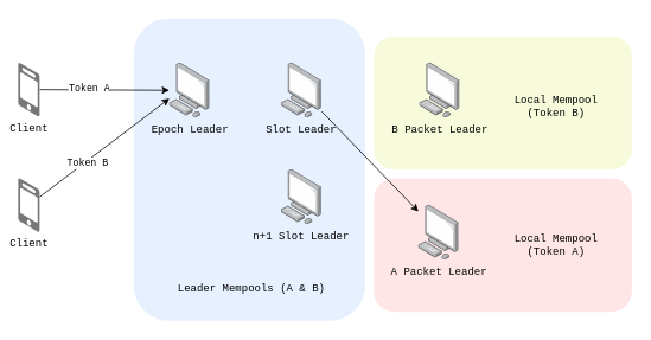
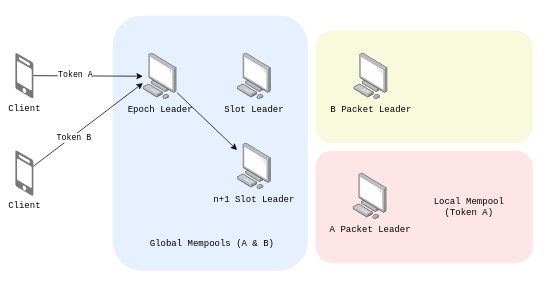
  <mxCell id="0" />
  <mxCell id="1" parent="0" />
  <mxCell id="2" value="" style="rounded=1;whiteSpace=wrap;html=1;strokeColor=none;fillColor=#FFE6E6;" parent="1" vertex="1"><mxGeometry x="420" y="200" width="290" height="150" as="geometry" /></mxCell>
  <mxCell id="3" value="" style="rounded=1;whiteSpace=wrap;html=1;strokeColor=none;fillColor=#F8FADC;" parent="1" vertex="1"><mxGeometry x="420" y="40" width="290" height="150" as="geometry" /></mxCell>
  <mxCell id="4" value="" style="rounded=1;whiteSpace=wrap;html=1;strokeColor=none;fillColor=#E6F0FF;" parent="1" vertex="1"><mxGeometry x="150" y="20" width="260" height="340" as="geometry" /></mxCell>
+ <mxCell id="5" value="" style="rounded=0;orthogonalLoop=1;jettySize=auto;html=1;" parent="1" source="6" target="12" edge="1"><mxGeometry relative="1" as="geometry" /></mxCell>
  <mxCell id="6" value="Epoch Leader" style="points=[];aspect=fixed;html=1;align=center;shadow=0;dashed=0;image;image=img/lib/allied_telesis/computer_and_terminals/Personal_Computer.svg;fontFamily=Courier New;labelBackgroundColor=none;" parent="1" vertex="1"><mxGeometry x="190" y="70" width="45.6" height="61.8" as="geometry" /></mxCell>
  <mxCell id="7" value="" style="rounded=0;orthogonalLoop=1;jettySize=auto;html=1;" parent="1" source="9" target="6" edge="1"><mxGeometry relative="1" as="geometry" /></mxCell>
  <mxCell id="8" value="Token A" style="edgeLabel;html=1;align=center;verticalAlign=middle;resizable=0;points=[];fontFamily=Courier New;" parent="7" vertex="1" connectable="0"><mxGeometry x="0.279" y="1" relative="1" as="geometry"><mxPoint x="-38" y="-1" as="offset" /></mxGeometry></mxCell>
  <mxCell id="9" value="Client" style="verticalLabelPosition=bottom;html=1;verticalAlign=top;strokeWidth=1;align=center;outlineConnect=0;dashed=0;outlineConnect=0;shape=mxgraph.aws3d.mobile_worker;aspect=fixed;strokeColor=none;fillColor=#777777;fontFamily=Courier New;" parent="1" vertex="1"><mxGeometry x="20" y="70" width="24" height="60" as="geometry" /></mxCell>
- <mxCell id="10" value="" style="edgeStyle=none;rounded=0;orthogonalLoop=1;jettySize=auto;html=1;" parent="1" source="11" target="17" edge="1"><mxGeometry relative="1" as="geometry" /></mxCell>
  <mxCell id="11" value="Slot Leader" style="points=[];aspect=fixed;html=1;align=center;shadow=0;dashed=0;image;image=img/lib/allied_telesis/computer_and_terminals/Personal_Computer.svg;fontFamily=Courier New;labelBackgroundColor=none;" parent="1" vertex="1"><mxGeometry x="315.6" y="70" width="45.6" height="61.8" as="geometry" /></mxCell>
  <mxCell id="12" value="n+1 Slot Leader" style="points=[];aspect=fixed;html=1;align=center;shadow=0;dashed=0;image;image=img/lib/allied_telesis/computer_and_terminals/Personal_Computer.svg;fontFamily=Courier New;labelBackgroundColor=none;" parent="1" vertex="1"><mxGeometry x="315.6" y="190" width="45.6" height="61.8" as="geometry" /></mxCell>
  <mxCell id="13" value="B Packet Leader" style="points=[];aspect=fixed;html=1;align=center;shadow=0;dashed=0;image;image=img/lib/allied_telesis/computer_and_terminals/Personal_Computer.svg;fontFamily=Courier New;labelBackgroundColor=none;" parent="1" vertex="1"><mxGeometry x="471.2" y="70" width="45.6" height="61.8" as="geometry" /></mxCell>
  <mxCell id="14" value="" style="rounded=0;orthogonalLoop=1;jettySize=auto;html=1;" parent="1" source="16" edge="1"><mxGeometry relative="1" as="geometry"><mxPoint x="190" y="110" as="targetPoint" /></mxGeometry></mxCell>
  <mxCell id="15" value="Token B" style="edgeLabel;html=1;align=center;verticalAlign=middle;resizable=0;points=[];fontFamily=Courier New;" parent="14" vertex="1" connectable="0"><mxGeometry x="-0.278" y="-1" relative="1" as="geometry"><mxPoint y="1" as="offset" /></mxGeometry></mxCell>
  <mxCell id="16" value="Client" style="verticalLabelPosition=bottom;html=1;verticalAlign=top;strokeWidth=1;align=center;outlineConnect=0;dashed=0;outlineConnect=0;shape=mxgraph.aws3d.mobile_worker;aspect=fixed;strokeColor=none;fillColor=#777777;fontFamily=Courier New;" parent="1" vertex="1"><mxGeometry x="20" y="200" width="24" height="60" as="geometry" /></mxCell>
  <mxCell id="17" value="A Packet Leader" style="points=[];aspect=fixed;html=1;align=center;shadow=0;dashed=0;image;image=img/lib/allied_telesis/computer_and_terminals/Personal_Computer.svg;fontFamily=Courier New;labelBackgroundColor=none;" parent="1" vertex="1"><mxGeometry x="470" y="230" width="45.6" height="61.8" as="geometry" /></mxCell>
- <mxCell id="18" value="Leader Mempools (A &amp;amp; B)" style="text;html=1;strokeColor=none;fillColor=none;align=center;verticalAlign=middle;whiteSpace=wrap;rounded=0;fontFamily=Courier New;fontSize=12;" parent="1" vertex="1"><mxGeometry x="179.5" y="310" width="205" height="30" as="geometry" /></mxCell>
- <mxCell id="19" value="Local Mempool (Token B)" style="text;html=1;strokeColor=none;fillColor=none;align=center;verticalAlign=middle;whiteSpace=wrap;rounded=0;fontFamily=Courier New;fontSize=12;" parent="1" vertex="1"><mxGeometry x="560" y="104" width="130" height="30" as="geometry" /></mxCell>
+ <mxCell id="18" value="Global Mempools (A &amp;amp; B)" style="text;html=1;strokeColor=none;fillColor=none;align=center;verticalAlign=middle;whiteSpace=wrap;rounded=0;fontFamily=Courier New;fontSize=12;" parent="1" vertex="1"><mxGeometry x="179.5" y="310" width="205" height="30" as="geometry" /></mxCell>
  <mxCell id="20" value="Local Mempool (Token A)" style="text;html=1;strokeColor=none;fillColor=none;align=center;verticalAlign=middle;whiteSpace=wrap;rounded=0;fontFamily=Courier New;fontSize=12;" parent="1" vertex="1"><mxGeometry x="560" y="260" width="130" height="30" as="geometry" /></mxCell>
